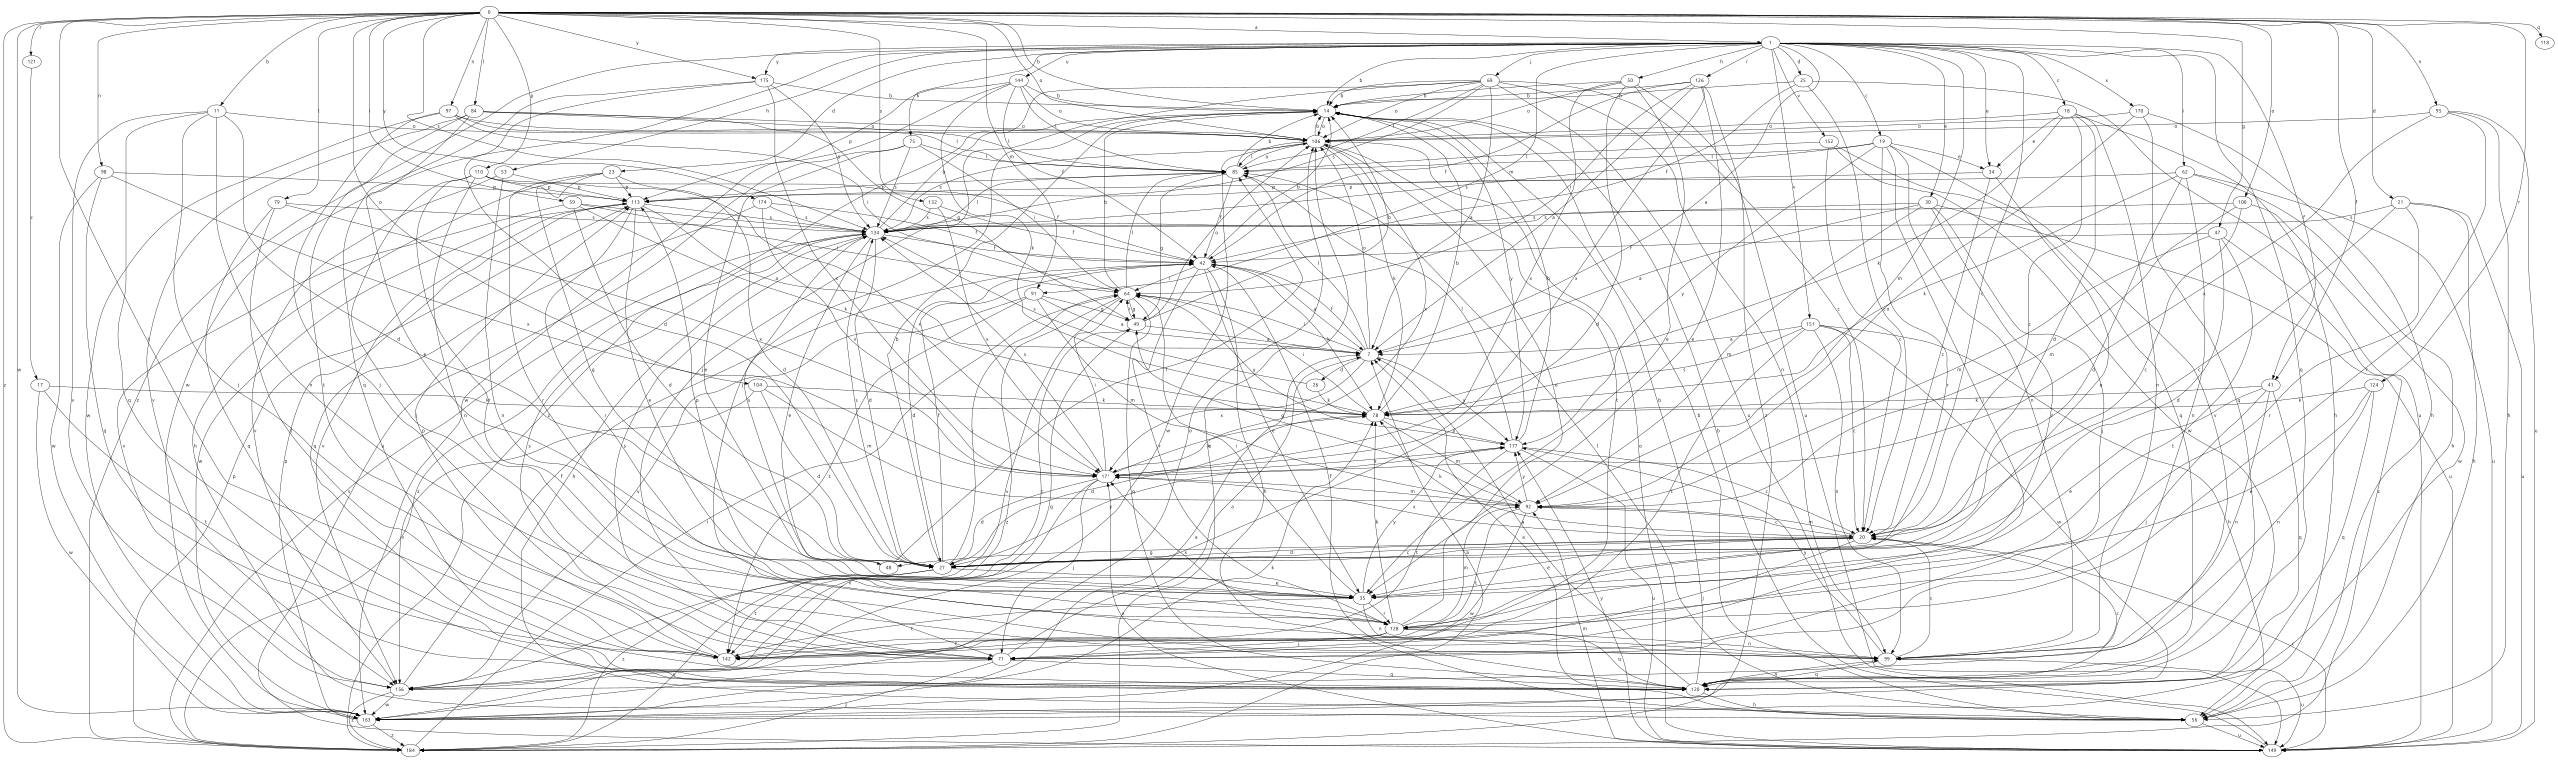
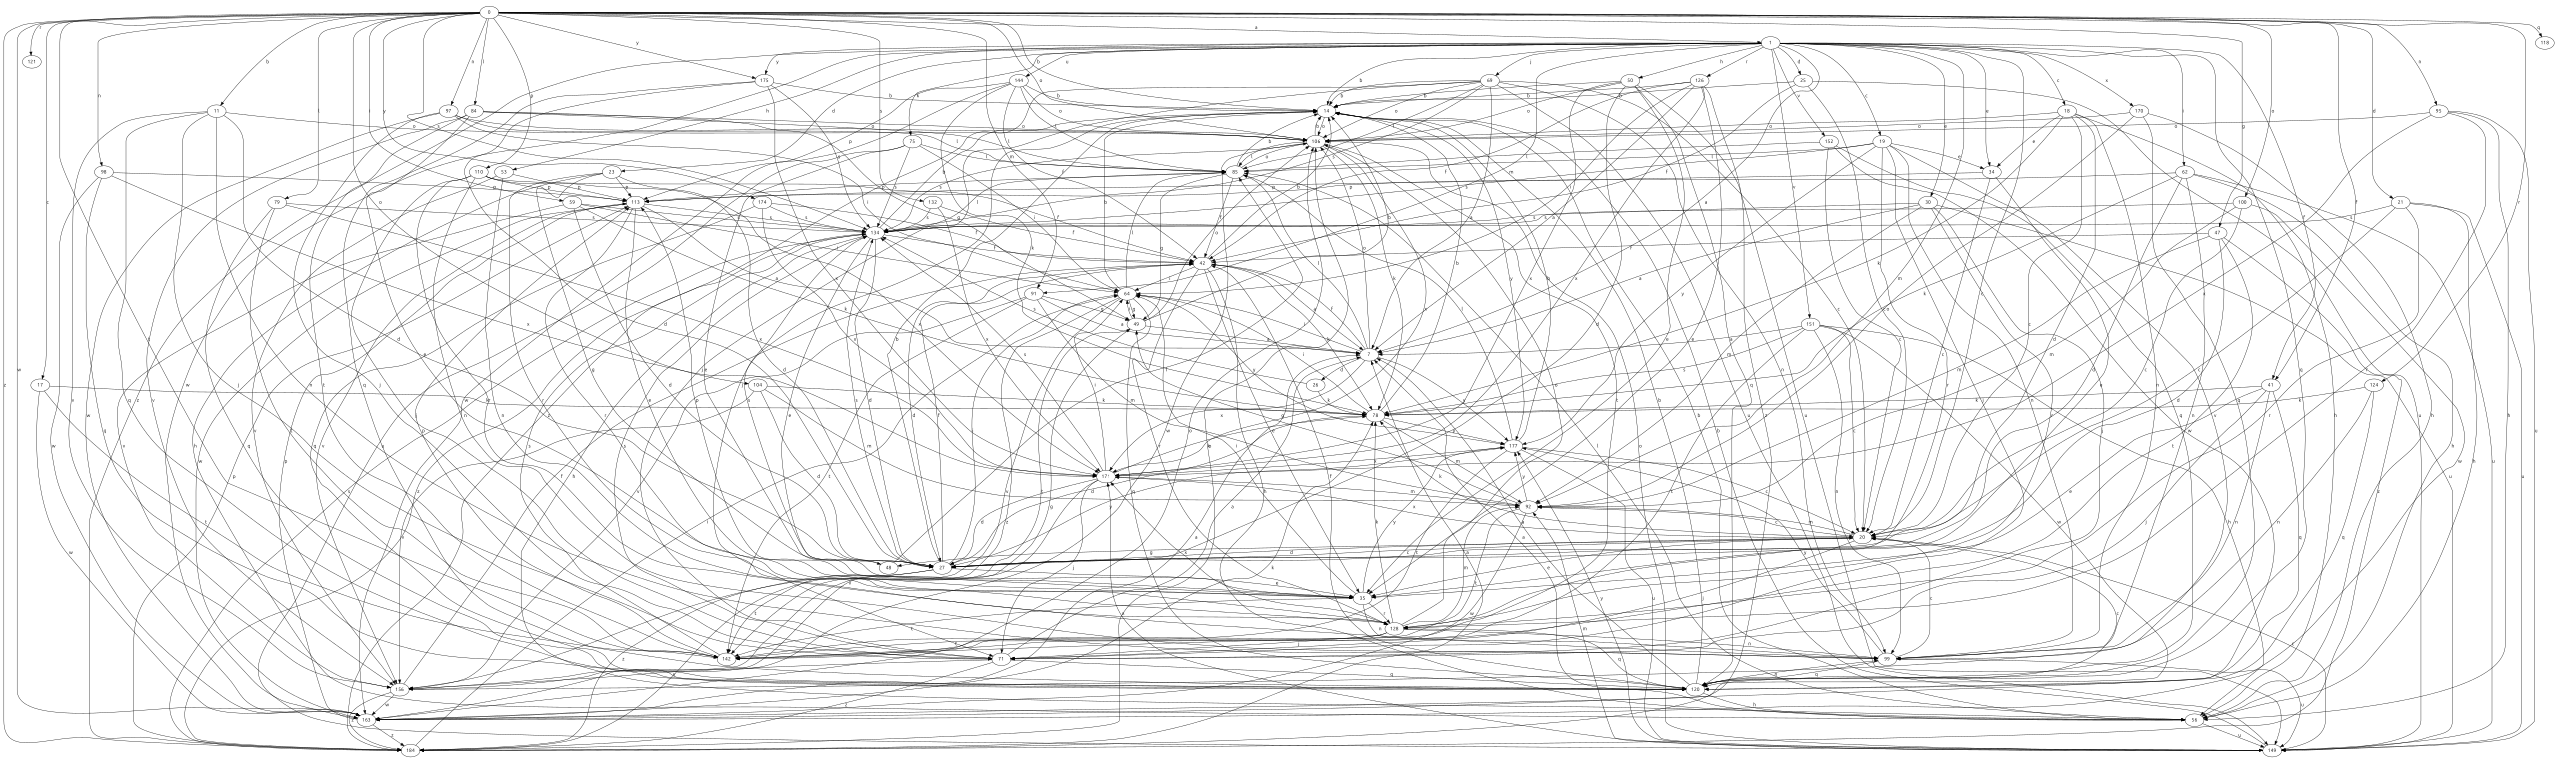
  strict digraph {
    fontname=Ubuntu
    node [fontname=Ubuntu]
    edge [fontname=Ubuntu]
    0
    1
    11
    14
    17
    21
    41
    47
    59
    79
    84
    91
    95
    97
    98
    100
    104
    106
    110
    118
    121
    124
    132
    134
    142
    163
    174
    175
    184
    7
    18
    19
    20
    23
    25
    30
    34
    50
    53
    62
    69
    75
    92
    120
    126
    144
    151
    152
    170
    27
    71
    99
    156
    177
    78
    56
    128
    149
    35
    42
    64
    171
    85
    49
    113
    26
    48
    0 -> 1 [label=a]
    0 -> 11 [label=b]
    0 -> 14 [label=b]
-   121 -> 17 [label=c]
+   0 -> 17 [label=c]
    0 -> 21 [label=d]
    0 -> 41 [label=f]
    0 -> 47 [label=g]
    0 -> 59 [label=i]
    0 -> 79 [label=l]
    0 -> 84 [label=l]
    0 -> 91 [label=m]
    0 -> 95 [label=n]
    0 -> 97 [label=n]
    0 -> 98 [label=n]
    0 -> 100 [label=o]
    0 -> 104 [label=o]
    0 -> 106 [label=o]
    0 -> 110 [label=p]
    0 -> 118 [label=q]
    0 -> 121 [label=r]
    0 -> 124 [label=r]
    0 -> 132 [label=s]
    0 -> 134 [label=s]
    0 -> 142 [label=t]
    0 -> 163 [label=w]
    0 -> 174 [label=y]
    0 -> 175 [label=y]
    0 -> 184 [label=z]
    1 -> 14 [label=b]
    1 -> 41 [label=f]
    1 -> 91 [label=m]
    1 -> 163 [label=w]
    1 -> 175 [label=y]
    1 -> 184 [label=z]
    1 -> 7 [label=a]
    1 -> 18 [label=c]
    1 -> 19 [label=c]
    1 -> 20 [label=c]
    1 -> 23 [label=d]
    1 -> 25 [label=d]
    1 -> 30 [label=e]
    1 -> 34 [label=e]
    1 -> 50 [label=h]
    1 -> 53 [label=h]
    1 -> 62 [label=i]
    1 -> 69 [label=j]
    1 -> 75 [label=k]
    1 -> 92 [label=m]
    1 -> 120 [label=q]
    1 -> 126 [label=r]
    1 -> 144 [label=u]
    1 -> 151 [label=v]
    1 -> 152 [label=v]
    1 -> 170 [label=x]
    11 -> 106 [label=o]
    11 -> 120 [label=q]
    11 -> 27 [label=d]
    11 -> 71 [label=j]
    11 -> 99 [label=n]
    11 -> 156 [label=v]
    14 -> 106 [label=o]
    14 -> 71 [label=j]
    14 -> 177 [label=y]
    17 -> 142 [label=t]
    17 -> 163 [label=w]
    17 -> 78 [label=k]
    21 -> 134 [label=s]
    21 -> 20 [label=c]
    21 -> 56 [label=h]
    21 -> 128 [label=r]
    21 -> 149 [label=u]
    41 -> 120 [label=q]
    41 -> 71 [label=j]
    41 -> 99 [label=n]
    41 -> 78 [label=k]
    41 -> 35 [label=e]
    47 -> 142 [label=t]
    47 -> 184 [label=z]
    47 -> 92 [label=m]
    47 -> 27 [label=d]
    47 -> 42 [label=f]
    59 -> 134 [label=s]
    59 -> 27 [label=d]
    59 -> 156 [label=v]
    59 -> 78 [label=k]
    59 -> 64 [label=i]
    79 -> 134 [label=s]
    79 -> 142 [label=t]
    79 -> 120 [label=q]
    79 -> 171 [label=x]
    84 -> 106 [label=o]
    84 -> 142 [label=t]
    84 -> 156 [label=v]
    84 -> 35 [label=e]
    84 -> 85 [label=l]
    84 -> 49 [label=g]
    91 -> 142 [label=t]
    91 -> 7 [label=a]
    91 -> 92 [label=m]
    91 -> 156 [label=v]
    91 -> 49 [label=g]
    95 -> 106 [label=o]
    95 -> 56 [label=h]
    95 -> 128 [label=r]
    95 -> 149 [label=u]
    95 -> 171 [label=x]
    97 -> 106 [label=o]
    97 -> 163 [label=w]
    97 -> 71 [label=j]
    97 -> 64 [label=i]
    97 -> 85 [label=l]
    98 -> 163 [label=w]
    98 -> 120 [label=q]
    98 -> 171 [label=x]
    98 -> 113 [label=p]
    100 -> 134 [label=s]
    100 -> 163 [label=w]
    100 -> 20 [label=c]
    100 -> 92 [label=m]
    104 -> 92 [label=m]
    104 -> 27 [label=d]
    104 -> 156 [label=v]
    104 -> 78 [label=k]
    106 -> 14 [label=b]
    106 -> 134 [label=s]
    106 -> 142 [label=t]
    106 -> 163 [label=w]
    106 -> 78 [label=k]
    106 -> 171 [label=x]
    106 -> 85 [label=l]
    110 -> 71 [label=j]
    110 -> 99 [label=n]
    110 -> 128 [label=r]
    110 -> 42 [label=f]
    110 -> 171 [label=x]
    110 -> 113 [label=p]
    124 -> 120 [label=q]
    124 -> 99 [label=n]
    124 -> 78 [label=k]
-   124 -> 35 [label=e]
    132 -> 134 [label=s]
    132 -> 42 [label=f]
    132 -> 171 [label=x]
    134 -> 14 [label=b]
    134 -> 184 [label=z]
    134 -> 27 [label=d]
    134 -> 56 [label=h]
    134 -> 35 [label=e]
    134 -> 42 [label=f]
    134 -> 85 [label=l]
    142 -> 134 [label=s]
    142 -> 113 [label=p]
    163 -> 106 [label=o]
    163 -> 184 [label=z]
    163 -> 7 [label=a]
    163 -> 78 [label=k]
    163 -> 113 [label=p]
    174 -> 134 [label=s]
    174 -> 120 [label=q]
    174 -> 42 [label=f]
    174 -> 171 [label=x]
    175 -> 14 [label=b]
    175 -> 134 [label=s]
    175 -> 120 [label=q]
    175 -> 27 [label=d]
    175 -> 171 [label=x]
    184 -> 106 [label=o]
    184 -> 134 [label=s]
    184 -> 7 [label=a]
    184 -> 64 [label=i]
    184 -> 113 [label=p]
    7 -> 106 [label=o]
    7 -> 177 [label=y]
    7 -> 42 [label=f]
    7 -> 64 [label=i]
    7 -> 171 [label=x]
    7 -> 85 [label=l]
    7 -> 26 [label=d]
    18 -> 106 [label=o]
    18 -> 20 [label=c]
    18 -> 34 [label=e]
    18 -> 27 [label=d]
    18 -> 99 [label=n]
    18 -> 78 [label=k]
    18 -> 56 [label=h]
    19 -> 134 [label=s]
    19 -> 34 [label=e]
    19 -> 71 [label=j]
    19 -> 99 [label=n]
    19 -> 156 [label=v]
    19 -> 177 [label=y]
    19 -> 128 [label=r]
    19 -> 85 [label=l]
    20 -> 92 [label=m]
    20 -> 27 [label=d]
    20 -> 71 [label=j]
    20 -> 78 [label=k]
    20 -> 35 [label=e]
    20 -> 171 [label=x]
    20 -> 48 [label=g]
    23 -> 27 [label=d]
    23 -> 56 [label=h]
    23 -> 128 [label=r]
    23 -> 113 [label=p]
    23 -> 48 [label=g]
    25 -> 14 [label=b]
    25 -> 20 [label=c]
    25 -> 149 [label=u]
    25 -> 42 [label=f]
    30 -> 134 [label=s]
    30 -> 7 [label=a]
    30 -> 92 [label=m]
    30 -> 71 [label=j]
    30 -> 128 [label=r]
    30 -> 149 [label=u]
    34 -> 20 [label=c]
    34 -> 35 [label=e]
    34 -> 113 [label=p]
    50 -> 14 [label=b]
    50 -> 106 [label=o]
+   50 -> 120 [label=q]
    50 -> 27 [label=d]
    50 -> 149 [label=u]
    50 -> 35 [label=e]
    50 -> 171 [label=x]
    53 -> 99 [label=n]
    53 -> 156 [label=v]
    53 -> 113 [label=p]
    62 -> 27 [label=d]
    62 -> 99 [label=n]
    62 -> 78 [label=k]
    62 -> 56 [label=h]
    62 -> 149 [label=u]
    62 -> 113 [label=p]
    69 -> 14 [label=b]
    69 -> 106 [label=o]
    69 -> 134 [label=s]
    69 -> 184 [label=z]
    69 -> 7 [label=a]
    69 -> 20 [label=c]
    69 -> 71 [label=j]
    69 -> 99 [label=n]
    69 -> 149 [label=u]
    69 -> 85 [label=l]
    75 -> 134 [label=s]
    75 -> 149 [label=u]
    75 -> 35 [label=e]
    75 -> 64 [label=i]
    75 -> 85 [label=l]
    92 -> 142 [label=t]
    92 -> 163 [label=w]
    92 -> 20 [label=c]
    92 -> 177 [label=y]
    92 -> 49 [label=g]
    120 -> 14 [label=b]
    120 -> 7 [label=a]
    120 -> 20 [label=c]
    120 -> 99 [label=n]
    120 -> 56 [label=h]
    120 -> 42 [label=f]
    126 -> 14 [label=b]
    126 -> 184 [label=z]
    126 -> 7 [label=a]
    126 -> 35 [label=e]
    126 -> 42 [label=f]
    126 -> 64 [label=i]
    126 -> 171 [label=x]
    144 -> 14 [label=b]
    144 -> 106 [label=o]
    144 -> 163 [label=w]
    144 -> 78 [label=k]
    144 -> 42 [label=f]
    144 -> 85 [label=l]
    144 -> 113 [label=p]
    151 -> 142 [label=t]
    151 -> 163 [label=w]
    151 -> 7 [label=a]
    151 -> 20 [label=c]
    151 -> 99 [label=n]
    151 -> 78 [label=s]
    151 -> 56 [label=h]
    152 -> 163 [label=w]
    152 -> 20 [label=c]
    152 -> 120 [label=q]
    152 -> 85 [label=l]
    170 -> 106 [label=o]
    170 -> 92 [label=o]
    170 -> 120 [label=q]
    170 -> 56 [label=h]
    27 -> 14 [label=b]
    27 -> 134 [label=s]
    27 -> 142 [label=t]
    27 -> 184 [label=z]
    27 -> 20 [label=c]
    27 -> 177 [label=y]
    27 -> 35 [label=e]
    27 -> 42 [label=f]
    27 -> 64 [label=i]
    71 -> 134 [label=s]
    71 -> 184 [label=z]
    71 -> 7 [label=a]
    71 -> 120 [label=q]
    71 -> 156 [label=v]
    99 -> 20 [label=c]
    99 -> 120 [label=q]
    99 -> 177 [label=y]
    99 -> 149 [label=u]
    156 -> 163 [label=w]
    156 -> 184 [label=z]
    156 -> 42 [label=f]
    156 -> 49 [label=g]
    177 -> 14 [label=b]
    177 -> 142 [label=t]
    177 -> 20 [label=c]
    177 -> 149 [label=u]
    177 -> 171 [label=x]
    177 -> 85 [label=l]
    78 -> 14 [label=b]
    78 -> 92 [label=m]
    78 -> 27 [label=d]
    78 -> 177 [label=y]
    78 -> 64 [label=i]
    56 -> 14 [label=b]
    56 -> 7 [label=a]
    56 -> 149 [label=u]
    56 -> 85 [label=l]
    128 -> 106 [label=o]
    128 -> 142 [label=t]
    128 -> 92 [label=m]
    128 -> 120 [label=q]
    128 -> 71 [label=j]
    128 -> 99 [label=n]
    128 -> 78 [label=k]
    128 -> 171 [label=x]
    149 -> 14 [label=b]
    149 -> 106 [label=o]
    149 -> 20 [label=c]
    149 -> 92 [label=m]
    149 -> 177 [label=y]
    149 -> 171 [label=x]
    35 -> 142 [label=t]
    35 -> 99 [label=n]
    35 -> 177 [label=y]
    35 -> 128 [label=r]
    35 -> 64 [label=i]
    35 -> 113 [label=p]
    42 -> 14 [label=b]
    42 -> 7 [label=a]
    42 -> 27 [label=d]
    42 -> 78 [label=k]
    42 -> 56 [label=h]
    42 -> 128 [label=r]
    42 -> 35 [label=e]
    42 -> 64 [label=i]
    64 -> 14 [label=b]
    64 -> 184 [label=z]
    64 -> 120 [label=q]
    64 -> 156 [label=v]
    64 -> 177 [label=y]
    64 -> 85 [label=l]
    64 -> 49 [label=g]
    171 -> 134 [label=s]
    171 -> 92 [label=m]
    171 -> 27 [label=d]
    171 -> 71 [label=j]
    171 -> 156 [label=v]
    171 -> 78 [label=k]
    171 -> 64 [label=i]
    85 -> 14 [label=b]
    85 -> 106 [label=o]
    85 -> 42 [label=f]
    85 -> 49 [label=g]
    85 -> 113 [label=p]
    49 -> 14 [label=b]
    49 -> 106 [label=o]
    49 -> 142 [label=t]
    49 -> 7 [label=a]
    49 -> 64 [label=i]
    113 -> 134 [label=s]
    113 -> 163 [label=w]
    113 -> 7 [label=a]
    113 -> 156 [label=v]
    113 -> 128 [label=r]
    113 -> 35 [label=e]
    26 -> 134 [label=s]
    26 -> 78 [label=k]
    48 -> 134 [label=s]
    48 -> 85 [label=l]
  }
